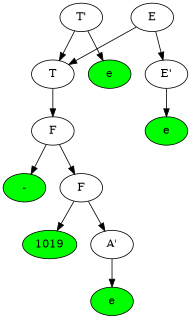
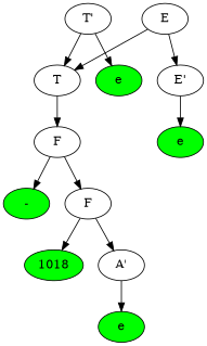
  digraph {
    ordering=out
    n1 [label=E]
    n2 [label=T]
    n3 [label="E'"]
    n4 [label=F]
    n5 [fillcolor=green label=e style=filled]
    n6 [fillcolor=green label="-" style=filled]
    n7 [label=F]
    n8 [label="T'"]
    n9 [fillcolor=green label=e style=filled]
-   n10 [fillcolor=green label=1019 style=filled]
+   n10 [fillcolor=green label=1018 style=filled]
    n11 [label="A'"]
    n12 [fillcolor=green label=e style=filled]
    n1 -> n2
    n1 -> n3
    n2 -> n4
    n3 -> n5
    n4 -> n6
    n4 -> n7
    n7 -> n10
    n7 -> n11
    n8 -> n2
    n8 -> n9
    n11 -> n12
  }
